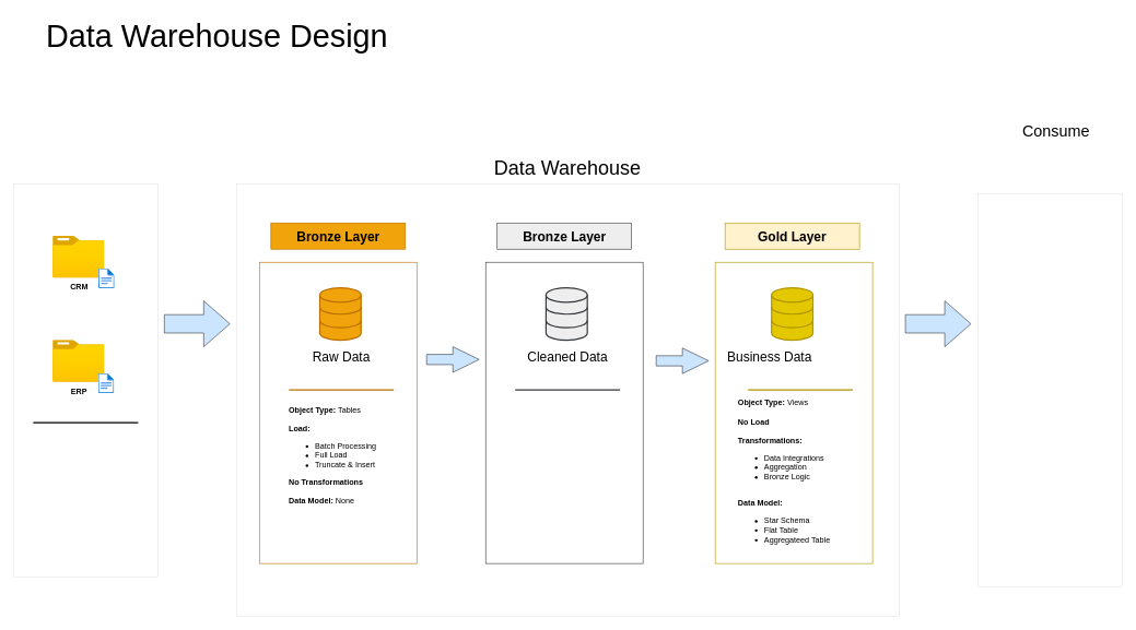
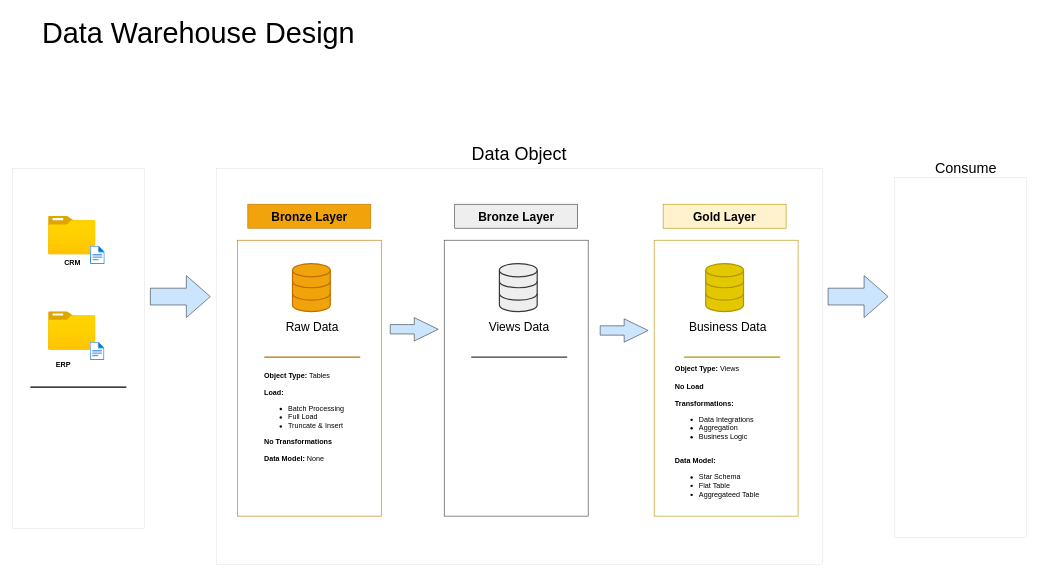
  <mxCell id="0" />
  <mxCell id="1" parent="0" />
  <mxCell id="2" value="Data Warehouse Design" style="text;html=1;align=center;verticalAlign=middle;resizable=0;points=[];autosize=1;strokeColor=none;fillColor=none;strokeWidth=1;fontSize=48;" parent="1" vertex="1"><mxGeometry x="60" y="20" width="540" height="70" as="geometry" /></mxCell>
  <mxCell id="3" value="" style="rounded=0;whiteSpace=wrap;html=1;dashed=1;strokeWidth=0;" vertex="1" parent="1"><mxGeometry x="20" y="280" width="220" height="600" as="geometry" /></mxCell>
- <mxCell id="4" value="&lt;p&gt;Data Warehouse&lt;/p&gt;" style="text;html=1;align=center;verticalAlign=middle;whiteSpace=wrap;rounded=0;fontSize=30;fillColor=default;" vertex="1" parent="1"><mxGeometry x="750" y="240" width="230" height="30" as="geometry" /></mxCell>
+ <mxCell id="4" value="&lt;p&gt;Data Object&lt;/p&gt;" style="text;html=1;align=center;verticalAlign=middle;whiteSpace=wrap;rounded=0;fontSize=30;fillColor=default;" vertex="1" parent="1"><mxGeometry x="750" y="240" width="230" height="30" as="geometry" /></mxCell>
  <mxCell id="5" value="" style="rounded=0;whiteSpace=wrap;html=1;dashed=1;strokeWidth=0;" vertex="1" parent="1"><mxGeometry x="360" y="280" width="1010" height="660" as="geometry" /></mxCell>
- <mxCell id="6" value="&lt;p&gt;Consume&lt;/p&gt;" style="text;html=1;align=center;verticalAlign=middle;whiteSpace=wrap;rounded=0;fontSize=24;fillColor=default;" vertex="1" parent="1"><mxGeometry x="1550" y="185" width="120" height="30" as="geometry" /></mxCell>
+ <mxCell id="6" value="&lt;p&gt;Consume&lt;/p&gt;" style="text;html=1;align=center;verticalAlign=middle;whiteSpace=wrap;rounded=0;fontSize=24;fillColor=default;" vertex="1" parent="1"><mxGeometry x="1550" y="265" width="120" height="30" as="geometry" /></mxCell>
  <mxCell id="7" value="Bronze Layer" style="rounded=0;whiteSpace=wrap;html=1;fontSize=20;labelBackgroundColor=none;fillColor=#f0a30a;strokeColor=#BD7000;fontStyle=1;fontColor=#000000;" vertex="1" parent="1"><mxGeometry x="412.5" y="340" width="205" height="40" as="geometry" /></mxCell>
  <mxCell id="8" value="" style="rounded=0;whiteSpace=wrap;html=1;fontSize=20;labelBackgroundColor=none;fillColor=none;strokeColor=#BD7000;fontColor=#000000;" vertex="1" parent="1"><mxGeometry x="395" y="400" width="240" height="460" as="geometry" /></mxCell>
  <mxCell id="9" value="" style="rounded=0;whiteSpace=wrap;html=1;dashed=1;strokeWidth=0;" vertex="1" parent="1"><mxGeometry x="1490" y="295" width="220" height="600" as="geometry" /></mxCell>
  <mxCell id="10" value="&lt;b&gt;CRM&lt;/b&gt;" style="image;aspect=fixed;html=1;points=[];align=center;fontSize=12;image=img/lib/azure2/general/Folder_Blank.svg;" vertex="1" parent="1"><mxGeometry x="80" y="360" width="79" height="64.12" as="geometry" /></mxCell>
  <mxCell id="11" value="" style="image;aspect=fixed;html=1;points=[];align=center;fontSize=12;image=img/lib/azure2/general/File.svg;" vertex="1" parent="1"><mxGeometry x="150" y="410" width="24.35" height="30" as="geometry" /></mxCell>
  <mxCell id="12" value="" style="image;aspect=fixed;html=1;points=[];align=center;fontSize=12;image=img/lib/azure2/general/Folder_Blank.svg;" vertex="1" parent="1"><mxGeometry x="80" y="519" width="79" height="64.12" as="geometry" /></mxCell>
  <mxCell id="13" value="" style="image;aspect=fixed;html=1;points=[];align=center;fontSize=12;image=img/lib/azure2/general/File.svg;" vertex="1" parent="1"><mxGeometry x="149.5" y="570" width="24.35" height="30" as="geometry" /></mxCell>
- <mxCell id="14" value="&lt;b&gt;ERP&lt;/b&gt;" style="text;html=1;align=center;verticalAlign=middle;whiteSpace=wrap;rounded=0;" vertex="1" parent="1"><mxGeometry x="89.5" y="583.12" width="60" height="30" as="geometry" /></mxCell>
+ <mxCell id="14" value="&lt;b&gt;ERP&lt;/b&gt;" style="text;html=1;align=center;verticalAlign=middle;whiteSpace=wrap;rounded=0;" vertex="1" parent="1"><mxGeometry x="74.5" y="593.12" width="60" height="30" as="geometry" /></mxCell>
  <mxCell id="15" value="" style="html=1;verticalLabelPosition=bottom;align=center;labelBackgroundColor=#ffffff;verticalAlign=top;strokeWidth=2;strokeColor=#BD7000;shadow=0;dashed=0;shape=mxgraph.ios7.icons.data;fillColor=#f0a30a;fontColor=#000000;" vertex="1" parent="1"><mxGeometry x="487" y="439" width="63" height="80" as="geometry" /></mxCell>
  <mxCell id="16" value="" style="html=1;shadow=0;dashed=0;align=center;verticalAlign=middle;shape=mxgraph.arrows2.arrow;dy=0.6;dx=40;notch=0;fillColor=#cce5ff;strokeColor=#36393d;" vertex="1" parent="1"><mxGeometry x="250" y="459" width="100" height="70" as="geometry" /></mxCell>
  <mxCell id="17" value="" style="html=1;shadow=0;dashed=0;align=center;verticalAlign=middle;shape=mxgraph.arrows2.arrow;dy=0.6;dx=40;notch=0;fillColor=#cce5ff;strokeColor=#36393d;" vertex="1" parent="1"><mxGeometry x="1380" y="459" width="100" height="70" as="geometry" /></mxCell>
  <mxCell id="18" value="" style="html=1;shadow=0;dashed=0;align=center;verticalAlign=middle;shape=mxgraph.arrows2.arrow;dy=0.6;dx=40;notch=0;fillColor=#cce5ff;strokeColor=#36393d;" vertex="1" parent="1"><mxGeometry x="650" y="529" width="80" height="39" as="geometry" /></mxCell>
  <mxCell id="19" value="Raw Data" style="text;html=1;align=center;verticalAlign=middle;whiteSpace=wrap;rounded=0;fontSize=20;" vertex="1" parent="1"><mxGeometry x="465" y="529" width="110" height="30" as="geometry" /></mxCell>
  <mxCell id="20" value="" style="line;strokeWidth=2;html=1;" vertex="1" parent="1"><mxGeometry x="50" y="640" width="160" height="10" as="geometry" /></mxCell>
  <mxCell id="21" value="" style="line;strokeWidth=2;html=1;fillColor=#f0a30a;fontColor=#000000;strokeColor=#BD7000;" vertex="1" parent="1"><mxGeometry x="440" y="590" width="160" height="10" as="geometry" /></mxCell>
  <mxCell id="22" value="&lt;b&gt;Object Type:&lt;/b&gt;&amp;nbsp;Tables&lt;div&gt;&lt;br&gt;&lt;div&gt;&lt;b&gt;Load:&lt;/b&gt;&lt;/div&gt;&lt;/div&gt;&lt;div&gt;&lt;ul&gt;&lt;li&gt;Batch Processing&lt;/li&gt;&lt;li&gt;Full Load&lt;/li&gt;&lt;li&gt;Truncate &amp;amp; Insert&lt;/li&gt;&lt;/ul&gt;&lt;b&gt;No Transformations&lt;/b&gt;&lt;/div&gt;&lt;div&gt;&lt;br&gt;&lt;/div&gt;&lt;div&gt;&lt;b&gt;Data Model:&lt;/b&gt; None&lt;/div&gt;" style="text;html=1;align=left;verticalAlign=middle;whiteSpace=wrap;rounded=0;spacing=0;" vertex="1" parent="1"><mxGeometry x="440" y="650" width="140" height="90" as="geometry" /></mxCell>
  <mxCell id="23" value="Bronze Layer" style="rounded=0;whiteSpace=wrap;html=1;fontSize=20;labelBackgroundColor=none;fillColor=#eeeeee;strokeColor=#36393d;fontStyle=1;" vertex="1" parent="1"><mxGeometry x="757.5" y="340" width="205" height="40" as="geometry" /></mxCell>
  <mxCell id="24" value="" style="rounded=0;whiteSpace=wrap;html=1;fontSize=20;labelBackgroundColor=none;fillColor=none;strokeColor=#36393d;" vertex="1" parent="1"><mxGeometry x="740" y="400" width="240" height="460" as="geometry" /></mxCell>
  <mxCell id="25" value="" style="html=1;verticalLabelPosition=bottom;align=center;labelBackgroundColor=#ffffff;verticalAlign=top;strokeWidth=2;strokeColor=#36393d;shadow=0;dashed=0;shape=mxgraph.ios7.icons.data;fillColor=#eeeeee;" vertex="1" parent="1"><mxGeometry x="832" y="439" width="63" height="80" as="geometry" /></mxCell>
  <mxCell id="26" value="" style="line;strokeWidth=2;html=1;fillColor=#eeeeee;strokeColor=#36393d;" vertex="1" parent="1"><mxGeometry x="785" y="590" width="160" height="10" as="geometry" /></mxCell>
- <mxCell id="27" value="Cleaned Data" style="text;html=1;align=center;verticalAlign=middle;whiteSpace=wrap;rounded=0;fontSize=20;" vertex="1" parent="1"><mxGeometry x="800" y="529" width="130" height="30" as="geometry" /></mxCell>
+ <mxCell id="27" value="Views Data" style="text;html=1;align=center;verticalAlign=middle;whiteSpace=wrap;rounded=0;fontSize=20;" vertex="1" parent="1"><mxGeometry x="800" y="529" width="130" height="30" as="geometry" /></mxCell>
  <mxCell id="28" value="Gold Layer" style="rounded=0;whiteSpace=wrap;html=1;fontSize=20;labelBackgroundColor=none;fillColor=#fff2cc;strokeColor=#B09500;fontStyle=1;fontColor=#000000;" vertex="1" parent="1"><mxGeometry x="1105" y="340" width="205" height="40" as="geometry" /></mxCell>
  <mxCell id="29" value="" style="rounded=0;whiteSpace=wrap;html=1;fontSize=20;labelBackgroundColor=none;fillColor=none;strokeColor=#B09500;fontColor=#000000;" vertex="1" parent="1"><mxGeometry x="1090" y="400" width="240" height="460" as="geometry" /></mxCell>
  <mxCell id="30" value="" style="html=1;verticalLabelPosition=bottom;align=center;labelBackgroundColor=#ffffff;verticalAlign=top;strokeWidth=2;strokeColor=#B09500;shadow=0;dashed=0;shape=mxgraph.ios7.icons.data;fillColor=#e3c800;fontColor=#000000;" vertex="1" parent="1"><mxGeometry x="1176" y="439" width="63" height="80" as="geometry" /></mxCell>
- <mxCell id="31" value="Business Data" style="text;html=1;align=center;verticalAlign=middle;whiteSpace=wrap;rounded=0;fontSize=20;" vertex="1" parent="1"><mxGeometry x="1102.5" y="529" width="140" height="30" as="geometry" /></mxCell>
+ <mxCell id="31" value="Business Data" style="text;html=1;align=center;verticalAlign=middle;whiteSpace=wrap;rounded=0;fontSize=20;" vertex="1" parent="1"><mxGeometry x="1142.5" y="529" width="140" height="30" as="geometry" /></mxCell>
  <mxCell id="32" value="" style="line;strokeWidth=2;html=1;fillColor=#e3c800;strokeColor=#B09500;fontColor=#000000;" vertex="1" parent="1"><mxGeometry x="1140" y="590" width="160" height="10" as="geometry" /></mxCell>
- <mxCell id="33" value="&lt;b&gt;Object Type:&lt;/b&gt;&amp;nbsp;Views&lt;div&gt;&lt;br&gt;&lt;div&gt;&lt;b&gt;No Load&lt;/b&gt;&lt;/div&gt;&lt;/div&gt;&lt;div&gt;&lt;b&gt;&lt;br&gt;&lt;/b&gt;&lt;/div&gt;&lt;div&gt;&lt;b&gt;Transformations:&lt;/b&gt;&lt;/div&gt;&lt;div&gt;&lt;ul&gt;&lt;li&gt;Data Integrations&lt;/li&gt;&lt;li&gt;Aggregation&lt;/li&gt;&lt;li&gt;Bronze Logic&lt;/li&gt;&lt;/ul&gt;&lt;/div&gt;&lt;div&gt;&lt;br&gt;&lt;/div&gt;&lt;div&gt;&lt;b&gt;Data Model:&lt;/b&gt;&amp;nbsp;&lt;/div&gt;&lt;div&gt;&lt;ul&gt;&lt;li&gt;Star Schema&lt;/li&gt;&lt;li&gt;Flat Table&lt;/li&gt;&lt;li&gt;Aggregateed Table&lt;/li&gt;&lt;/ul&gt;&lt;/div&gt;" style="text;html=1;align=left;verticalAlign=middle;whiteSpace=wrap;rounded=0;spacing=0;" vertex="1" parent="1"><mxGeometry x="1125" y="680" width="175" height="90" as="geometry" /></mxCell>
+ <mxCell id="33" value="&lt;b&gt;Object Type:&lt;/b&gt;&amp;nbsp;Views&lt;div&gt;&lt;br&gt;&lt;div&gt;&lt;b&gt;No Load&lt;/b&gt;&lt;/div&gt;&lt;/div&gt;&lt;div&gt;&lt;b&gt;&lt;br&gt;&lt;/b&gt;&lt;/div&gt;&lt;div&gt;&lt;b&gt;Transformations:&lt;/b&gt;&lt;/div&gt;&lt;div&gt;&lt;ul&gt;&lt;li&gt;Data Integrations&lt;/li&gt;&lt;li&gt;Aggregation&lt;/li&gt;&lt;li&gt;Business Logic&lt;/li&gt;&lt;/ul&gt;&lt;/div&gt;&lt;div&gt;&lt;br&gt;&lt;/div&gt;&lt;div&gt;&lt;b&gt;Data Model:&lt;/b&gt;&amp;nbsp;&lt;/div&gt;&lt;div&gt;&lt;ul&gt;&lt;li&gt;Star Schema&lt;/li&gt;&lt;li&gt;Flat Table&lt;/li&gt;&lt;li&gt;Aggregateed Table&lt;/li&gt;&lt;/ul&gt;&lt;/div&gt;" style="text;html=1;align=left;verticalAlign=middle;whiteSpace=wrap;rounded=0;spacing=0;" vertex="1" parent="1"><mxGeometry x="1125" y="680" width="175" height="90" as="geometry" /></mxCell>
  <mxCell id="34" value="" style="html=1;shadow=0;dashed=0;align=center;verticalAlign=middle;shape=mxgraph.arrows2.arrow;dy=0.6;dx=40;notch=0;fillColor=#cce5ff;strokeColor=#36393d;" vertex="1" parent="1"><mxGeometry x="1000" y="531" width="80" height="39" as="geometry" /></mxCell>
